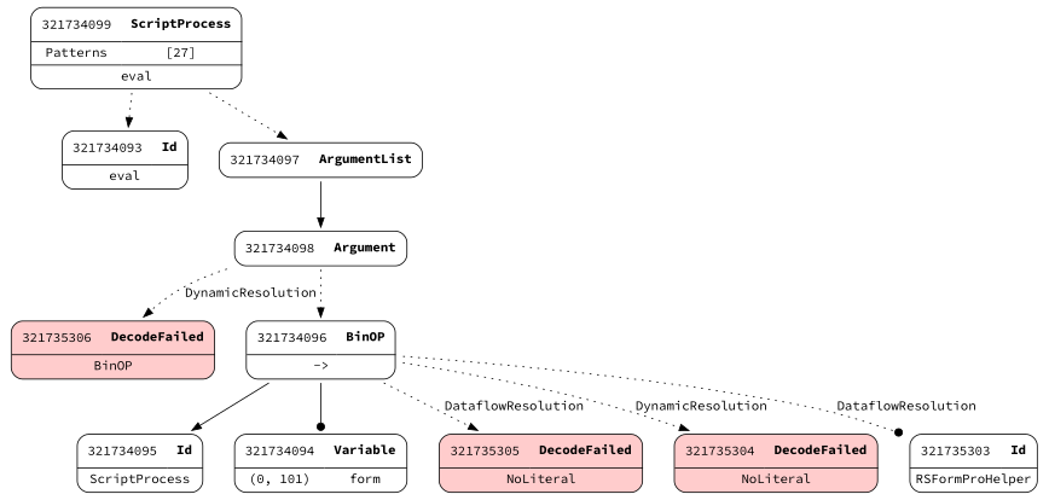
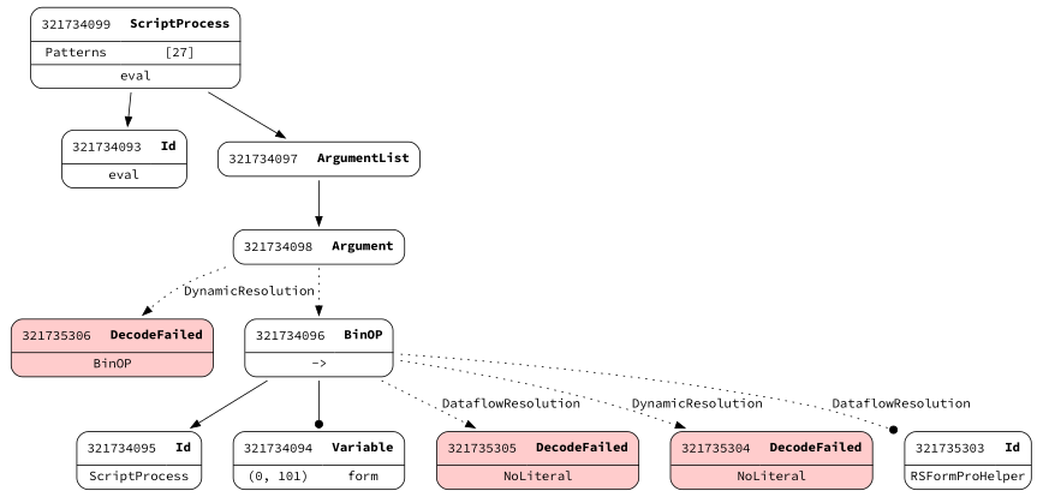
  digraph {
    fontname="Source Code Pro"
    node [fontname="Source Code Pro" shape=none]
    edge [arrowhead=normal fontname="Source Code Pro" weight=2]
    n1 [label=<<TABLE border='1' cellspacing='0' cellpadding='10' style='rounded' ><TR><TD border='0'>321734093</TD><TD border='0'><B>Id</B></TD></TR><HR/><TR><TD border='0' cellpadding='5' colspan='2'>eval</TD></TR></TABLE>>]
    n2 [label=<<TABLE border='1' cellspacing='0' cellpadding='10' style='rounded' ><TR><TD border='0'>321734095</TD><TD border='0'><B>Id</B></TD></TR><HR/><TR><TD border='0' cellpadding='5' colspan='2'>ScriptProcess</TD></TR></TABLE>>]
    n3 [label=<<TABLE border='1' cellspacing='0' cellpadding='10' style='rounded' ><TR><TD border='0'>321734094</TD><TD border='0'><B>Variable</B></TD></TR><HR/><TR><TD border='0' cellpadding='5'>(0, 101)</TD><TD border='0' cellpadding='5'>form</TD></TR></TABLE>>]
    n4 [label=<<TABLE border='1' cellspacing='0' cellpadding='10' style='rounded' bgcolor='#FFCCCC' ><TR><TD border='0'>321735305</TD><TD border='0'><B>DecodeFailed</B></TD></TR><HR/><TR><TD border='0' cellpadding='5' colspan='2'>NoLiteral</TD></TR></TABLE>>]
    n5 [label=<<TABLE border='1' cellspacing='0' cellpadding='10' style='rounded' bgcolor='#FFCCCC' ><TR><TD border='0'>321735304</TD><TD border='0'><B>DecodeFailed</B></TD></TR><HR/><TR><TD border='0' cellpadding='5' colspan='2'>NoLiteral</TD></TR></TABLE>>]
    n6 [label=<<TABLE border='1' cellspacing='0' cellpadding='10' style='rounded' bgcolor='#FFCCCC' ><TR><TD border='0'>321735306</TD><TD border='0'><B>DecodeFailed</B></TD></TR><HR/><TR><TD border='0' cellpadding='5' colspan='2'>BinOP</TD></TR></TABLE>>]
    n7 [label=<<TABLE border='1' cellspacing='0' cellpadding='10' style='rounded' ><TR><TD border='0'>321735303</TD><TD border='0'><B>Id</B></TD></TR><HR/><TR><TD border='0' cellpadding='5' colspan='2'>RSFormProHelper</TD></TR></TABLE>>]
    n8 [label=<<TABLE border='1' cellspacing='0' cellpadding='10' style='rounded' ><TR><TD border='0'>321734097</TD><TD border='0'><B>ArgumentList</B></TD></TR></TABLE>>]
    n9 [label=<<TABLE border='1' cellspacing='0' cellpadding='10' style='rounded' ><TR><TD border='0'>321734098</TD><TD border='0'><B>Argument</B></TD></TR></TABLE>>]
    n10 [label=<<TABLE border='1' cellspacing='0' cellpadding='10' style='rounded' ><TR><TD border='0'>321734096</TD><TD border='0'><B>BinOP</B></TD></TR><HR/><TR><TD border='0' cellpadding='5' colspan='2'>-&gt;</TD></TR></TABLE>>]
    n11 [label=<<TABLE border='1' cellspacing='0' cellpadding='10' style='rounded' ><TR><TD border='0'>321734099</TD><TD border='0'><B>ScriptProcess</B></TD></TR><HR/><TR><TD border='0' cellpadding='5'>Patterns</TD><TD border='0' cellpadding='5'>[27]</TD></TR><HR/><TR><TD border='0' cellpadding='5' colspan='2'>eval</TD></TR></TABLE>>]
    n8 -> n9
    n9 -> n6 [label=DynamicResolution style=dotted weight=""]
    n9 -> n10 [style=dotted]
    n10 -> n2
    n10 -> n3 [arrowhead=dot]
    n10 -> n4 [label=DataflowResolution style=dotted weight=""]
    n10 -> n5 [label=DynamicResolution style=dotted weight=""]
    n10 -> n7 [arrowhead=dot label=DataflowResolution style=dotted weight=""]
-   n11 -> n1 [style=dotted]
-   n11 -> n8 [style=dotted]
+   n11 -> n1
+   n11 -> n8
  }
